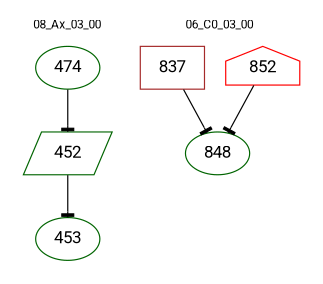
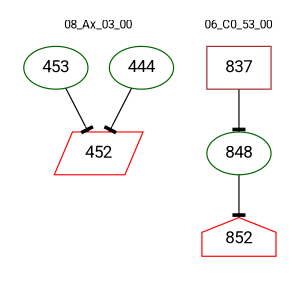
  digraph {
    fontname=Roboto
    node [color=darkgreen fontname=Roboto shape=ellipse]
    edge [arrowhead=tee color=black fontname=Roboto]
-   n1 [label=474]
-   n2 [label=452 shape=parallelogram]
+   n1 [label=444]
+   n2 [color=red label=452 shape=parallelogram]
    n3 [label=453]
    n4 [color=red label=852 shape=house]
    n5 [label=848]
    n6 [color=brown label=837 shape=box]
    subgraph cluster_1 {
      color=white
      fontsize=10
      label="08_Ax_03_00"
      n1
      n2
      n3
    }
    subgraph cluster_2 {
      color=white
      fontsize=10
-     label="06_C0_03_00"
+     label="06_C0_53_00"
      n4
      n5
      n6
    }
    n1 -> n2
-   n2 -> n3
-   n4 -> n5
+   n3 -> n2
+   n5 -> n4
    n6 -> n5
  }
